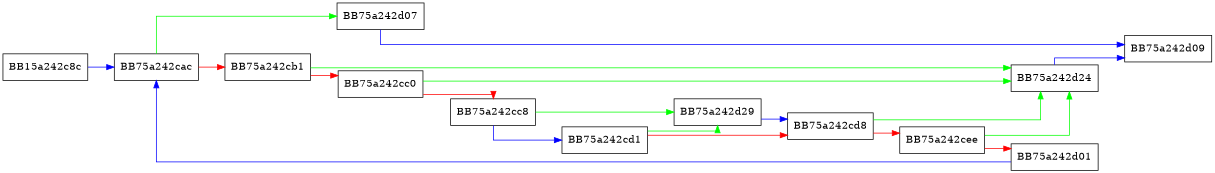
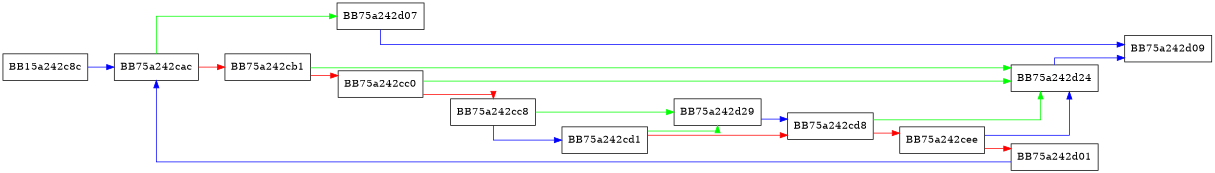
  digraph {
    rankdir=LR
    splines=ortho
    node [shape=box]
    edge [color=green]
    n1 [label=BB15a242c8c]
    BB75a242cac
    BB75a242d07
    BB75a242cb1
    BB75a242d09
    BB75a242d24
    BB75a242cc0
    BB75a242cc8
    BB75a242d29
    BB75a242cd1
    BB75a242cd8
    BB75a242cee
    BB75a242d01
    n1 -> BB75a242cac [color=blue]
    BB75a242cac -> BB75a242d07
    BB75a242cac -> BB75a242cb1 [color=red]
    BB75a242d07 -> BB75a242d09 [color=blue]
    BB75a242cb1 -> BB75a242d24
    BB75a242cb1 -> BB75a242cc0 [color=red]
    BB75a242d24 -> BB75a242d09 [color=blue]
    BB75a242cc0 -> BB75a242d24
    BB75a242cc0 -> BB75a242cc8 [color=red]
    BB75a242cc8 -> BB75a242d29
    BB75a242cc8 -> BB75a242cd1 [color=blue]
    BB75a242d29 -> BB75a242cd8 [color=blue]
    BB75a242cd1 -> BB75a242d29
    BB75a242cd1 -> BB75a242cd8 [color=red]
    BB75a242cd8 -> BB75a242d24
    BB75a242cd8 -> BB75a242cee [color=red]
-   BB75a242cee -> BB75a242d24
+   BB75a242cee -> BB75a242d24 [color=blue]
    BB75a242cee -> BB75a242d01 [color=red]
    BB75a242d01 -> BB75a242cac [color=blue]
  }
